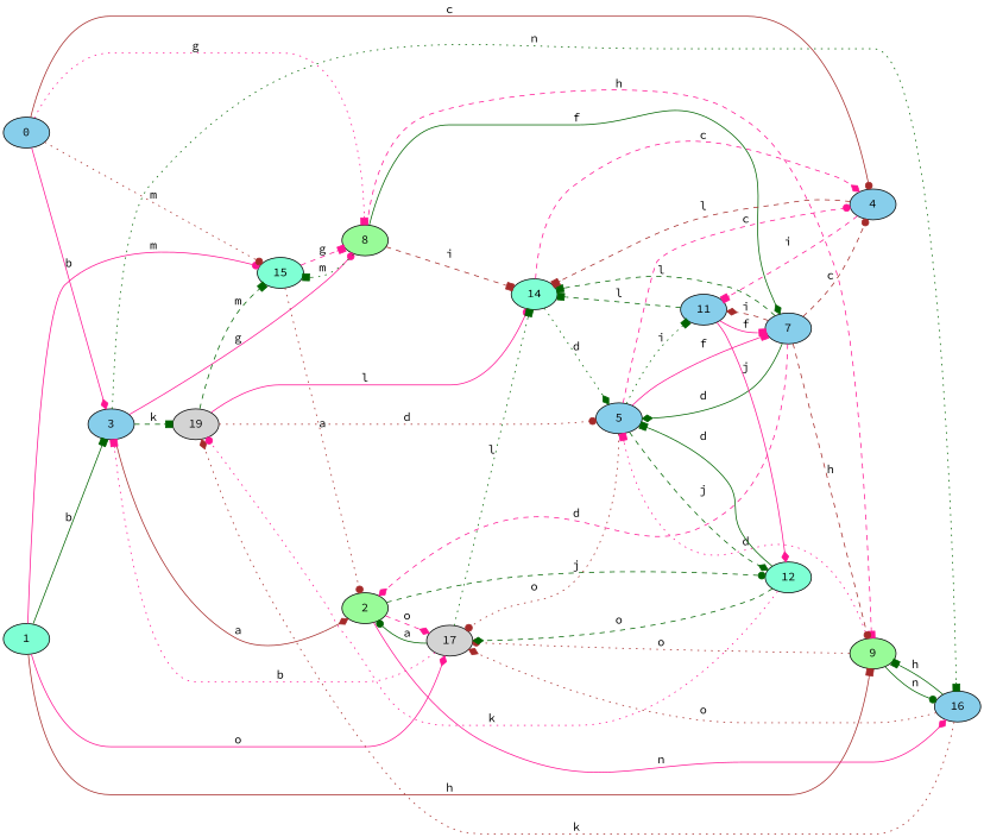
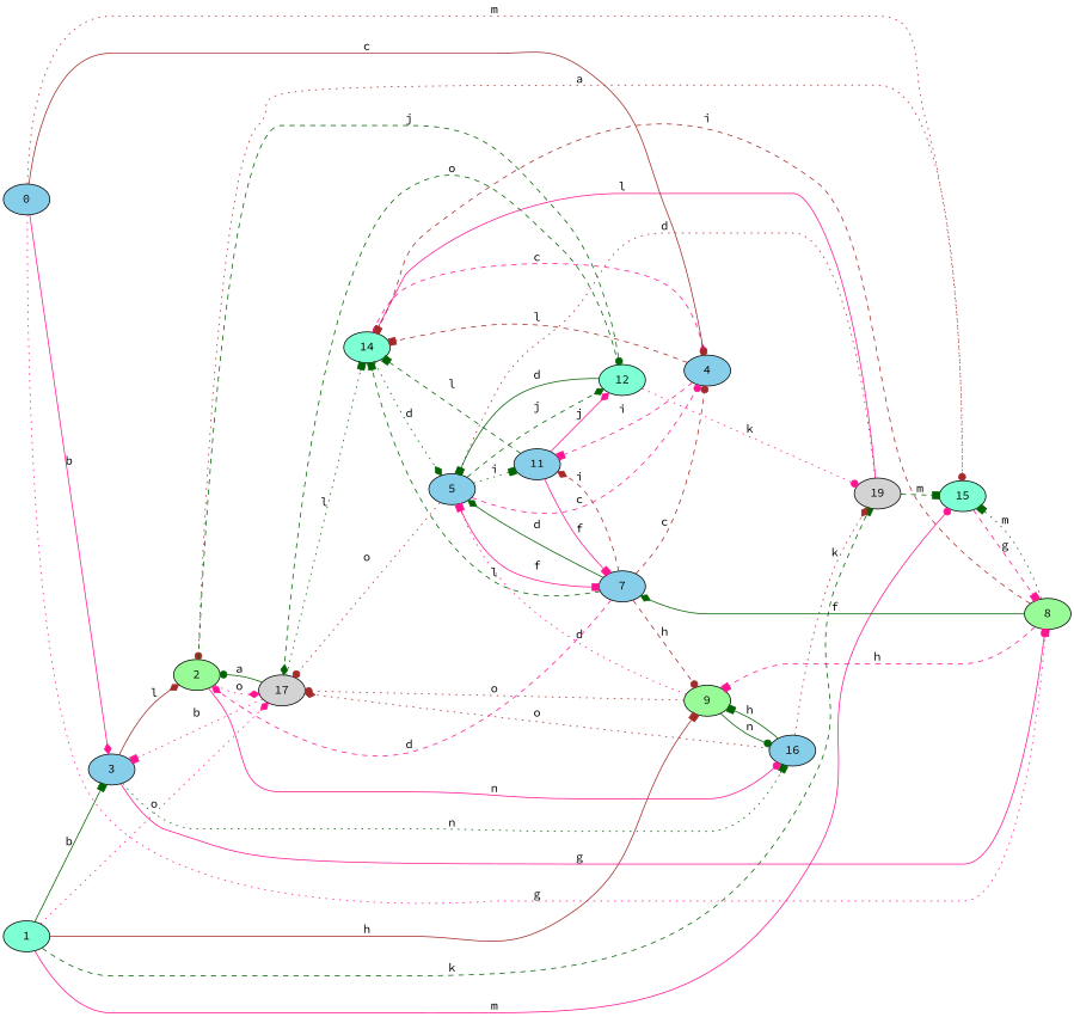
  strict digraph {
    fontname="Source Code Pro"
    rankdir=LR
    node [fillcolor=skyblue fontname="Source Code Pro" style=filled]
    edge [arrowhead=box color=deeppink fontname="Source Code Pro" style=solid]
    1 [fillcolor=aquamarine]
    3
    9 [fillcolor=palegreen]
    n4 [fillcolor=lightgrey label=19]
    15 [fillcolor=aquamarine]
    17 [fillcolor=lightgrey]
    2 [fillcolor=palegreen]
    16
    8 [fillcolor=palegreen]
    5
    14 [fillcolor=aquamarine]
    12 [fillcolor=aquamarine]
    7
    0
    4
    11
    1 -> 3 [color=darkgreen label=b]
    1 -> 9 [color=brown label=h]
-   3 -> n4 [color=darkgreen label=k style=dashed]
+   1 -> n4 [color=darkgreen label=k style=dashed]
    1 -> 15 [arrowhead=dot label=m]
-   1 -> 17 [arrowhead=diamond label=o]
-   3 -> 2 [arrowhead=diamond color=brown label=a]
+   1 -> 17 [arrowhead=diamond label=o style=dotted]
+   3 -> 2 [arrowhead=diamond color=brown label=l]
    3 -> 16 [color=darkgreen label=n style=dotted]
    3 -> 8 [arrowhead=dot label=g]
    9 -> 17 [arrowhead=dot color=brown label=o style=dotted]
    9 -> 16 [arrowhead=dot color=darkgreen label=n]
    9 -> 5 [label=d style=dotted]
    n4 -> 15 [color=darkgreen label=m style=dashed]
    n4 -> 5 [arrowhead=dot color=brown label=d style=dotted]
    n4 -> 14 [arrowhead=dot label=l]
    15 -> 2 [arrowhead=dot color=brown label=a style=dotted]
    15 -> 8 [label=g style=dashed]
    17 -> 3 [label=b style=dotted]
    17 -> 2 [arrowhead=dot color=darkgreen label=a]
    17 -> 14 [color=darkgreen label=l style=dotted]
-   2 -> 17 [arrowhead=diamond label=o style=dashed]
-   2 -> 16 [arrowhead=diamond label=n]
+   2 -> 17 [arrowhead=diamond label=o style=dotted]
+   2 -> 16 [arrowhead=dot label=n]
    2 -> 12 [arrowhead=dot color=darkgreen label=j style=dashed]
    16 -> 9 [color=darkgreen label=h]
    16 -> n4 [arrowhead=diamond color=brown label=k style=dotted]
    16 -> 17 [arrowhead=diamond color=brown label=o style=dotted]
    8 -> 9 [label=h style=dashed]
    8 -> 15 [color=darkgreen label=m style=dotted]
    8 -> 14 [color=brown label=i style=dashed]
    8 -> 7 [arrowhead=diamond color=darkgreen label=f]
    5 -> 17 [arrowhead=dot color=brown label=o style=dotted]
    5 -> 12 [arrowhead=diamond color=darkgreen label=j style=dashed]
    5 -> 7 [label=f]
    5 -> 4 [arrowhead=dot label=c style=dashed]
    5 -> 11 [color=darkgreen label=i style=dotted]
    14 -> 5 [arrowhead=diamond color=darkgreen label=d style=dotted]
    14 -> 4 [arrowhead=diamond label=c style=dashed]
    12 -> n4 [arrowhead=dot label=k style=dotted]
    12 -> 17 [arrowhead=diamond color=darkgreen label=o style=dashed]
    12 -> 5 [color=darkgreen label=d]
    7 -> 9 [arrowhead=dot color=brown label=h style=dashed]
    7 -> 2 [arrowhead=diamond label=d style=dashed]
    7 -> 5 [arrowhead=diamond color=darkgreen label=d]
    7 -> 14 [color=darkgreen label=l style=dashed]
    7 -> 4 [arrowhead=dot color=brown label=c style=dashed]
    7 -> 11 [arrowhead=diamond color=brown label=i style=dashed]
    0 -> 3 [arrowhead=diamond label=b]
    0 -> 15 [arrowhead=dot color=brown label=m style=dotted]
    0 -> 8 [label=g style=dotted]
    0 -> 4 [arrowhead=dot color=brown label=c]
    4 -> 14 [color=brown label=l style=dashed]
    4 -> 11 [label=i style=dashed]
    11 -> 14 [color=darkgreen label=l style=dashed]
    11 -> 12 [arrowhead=diamond label=j]
    11 -> 7 [label=f]
  }
